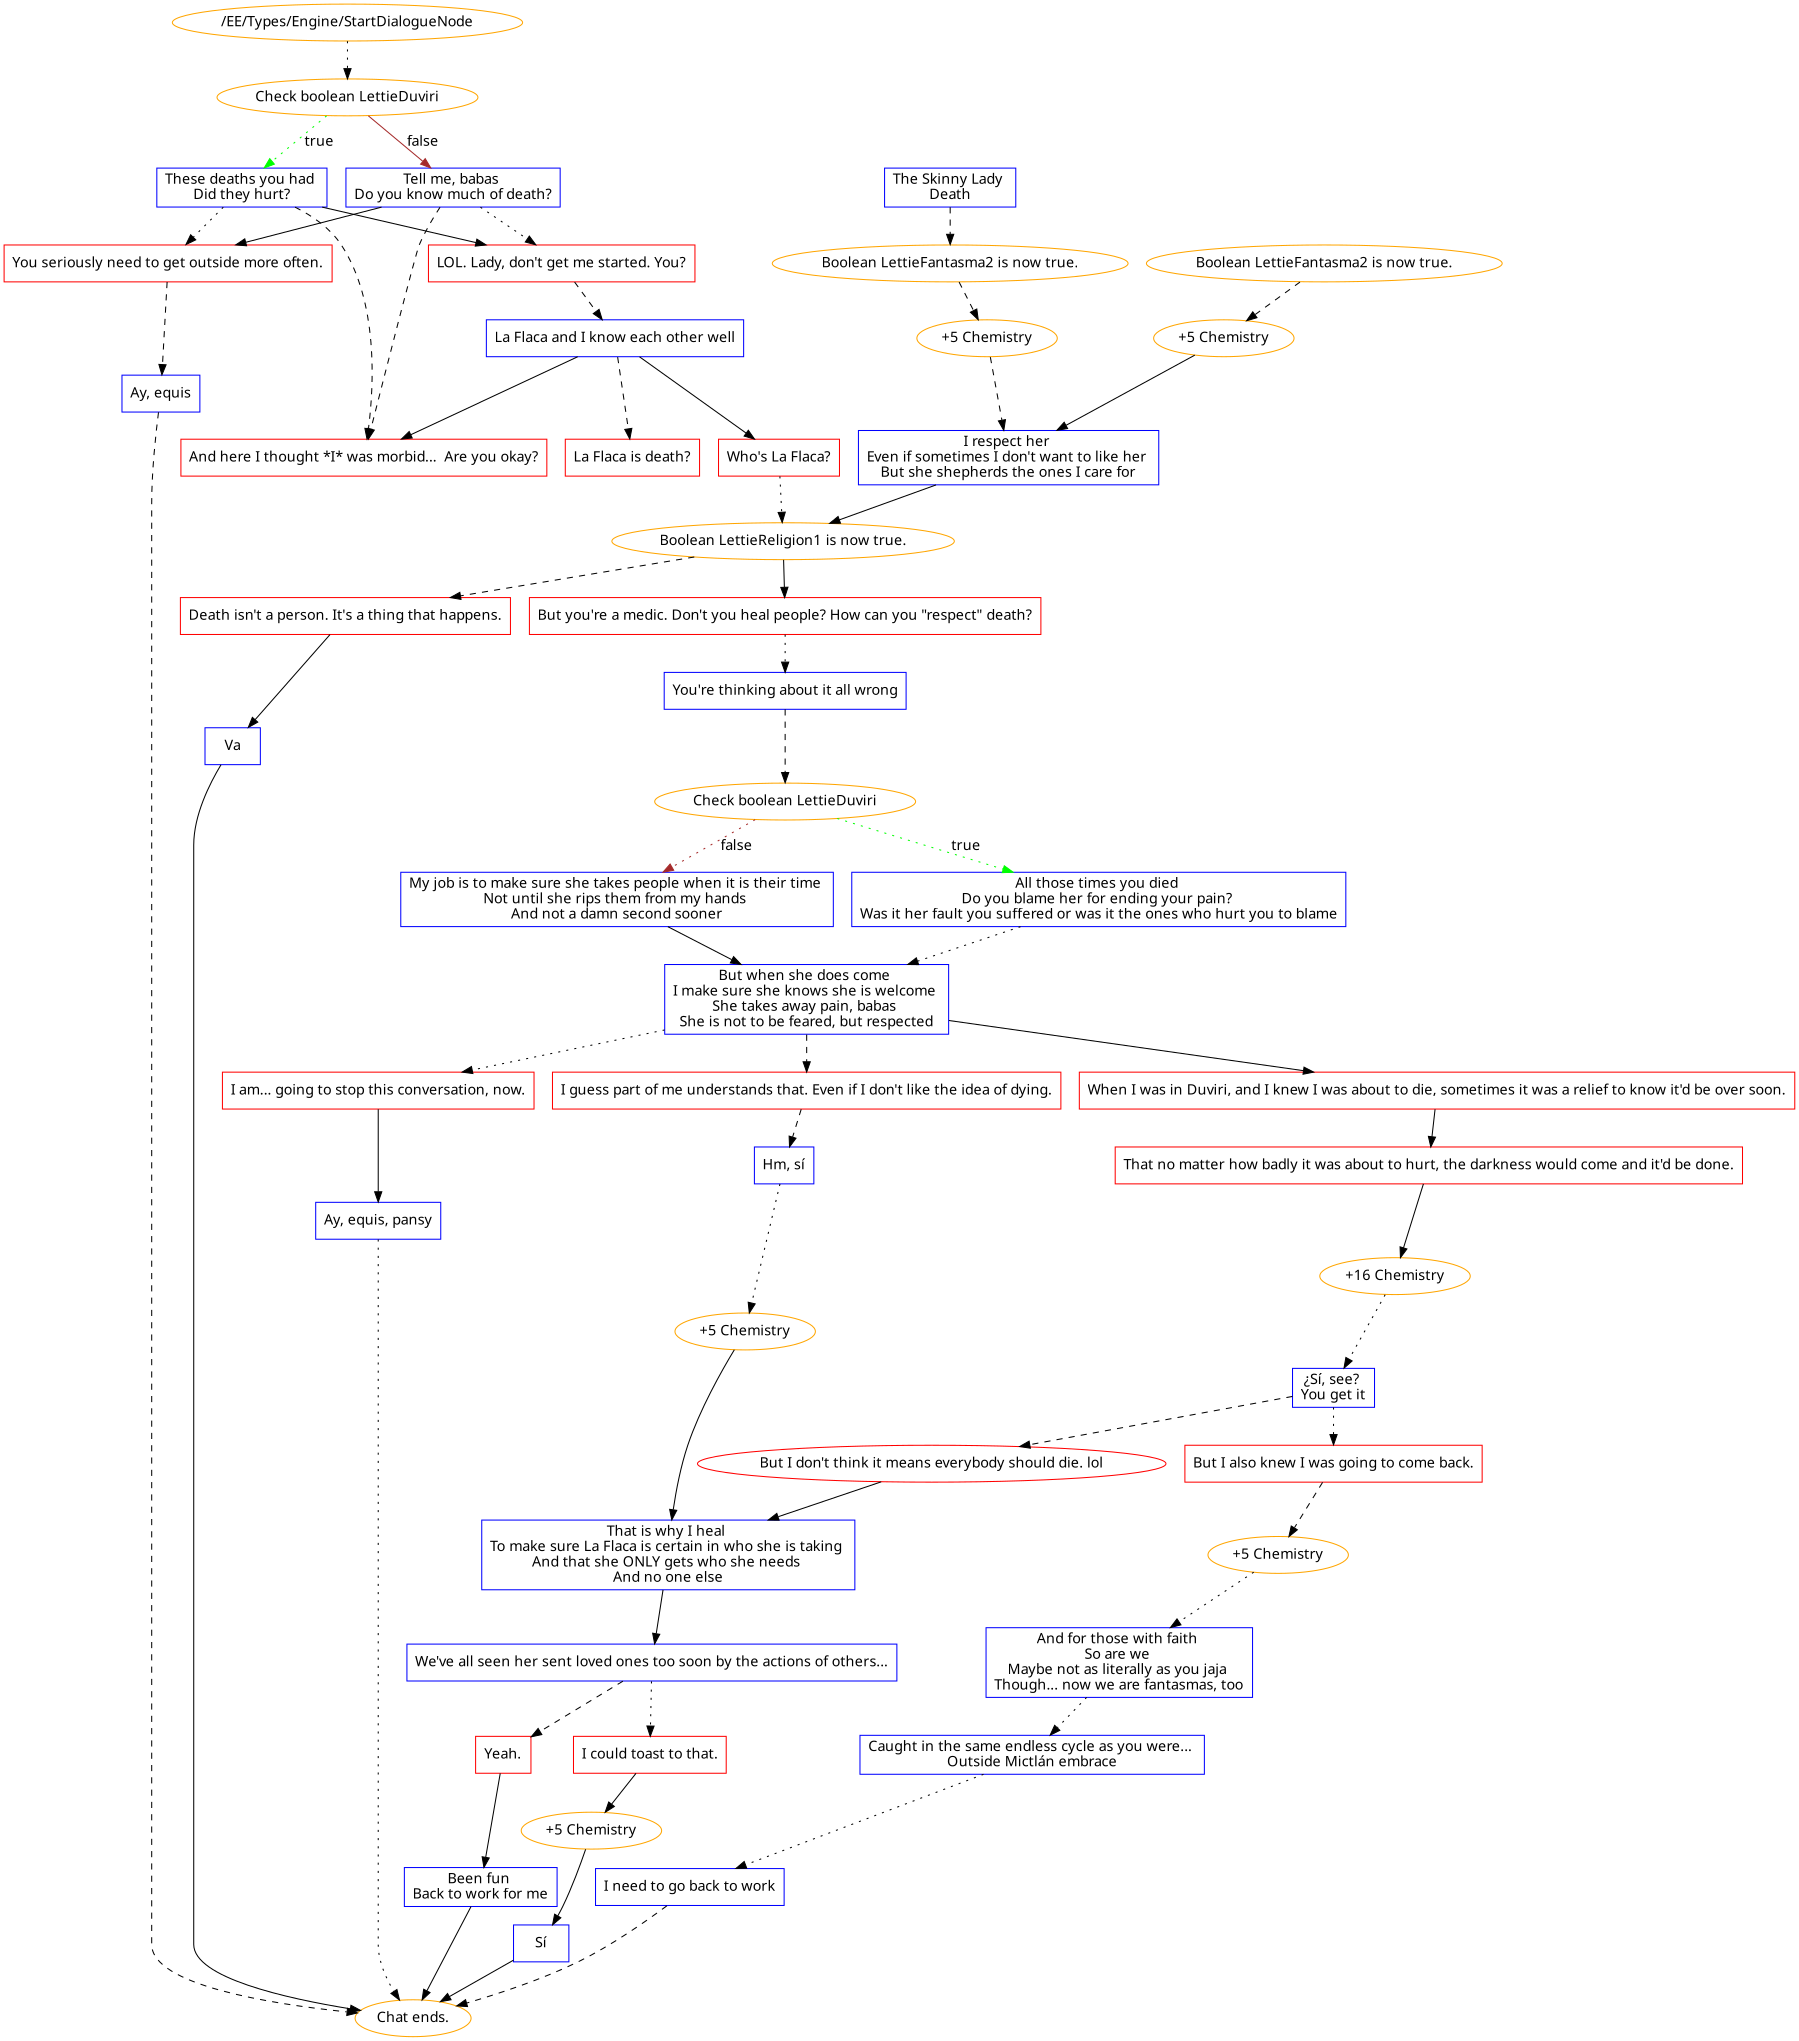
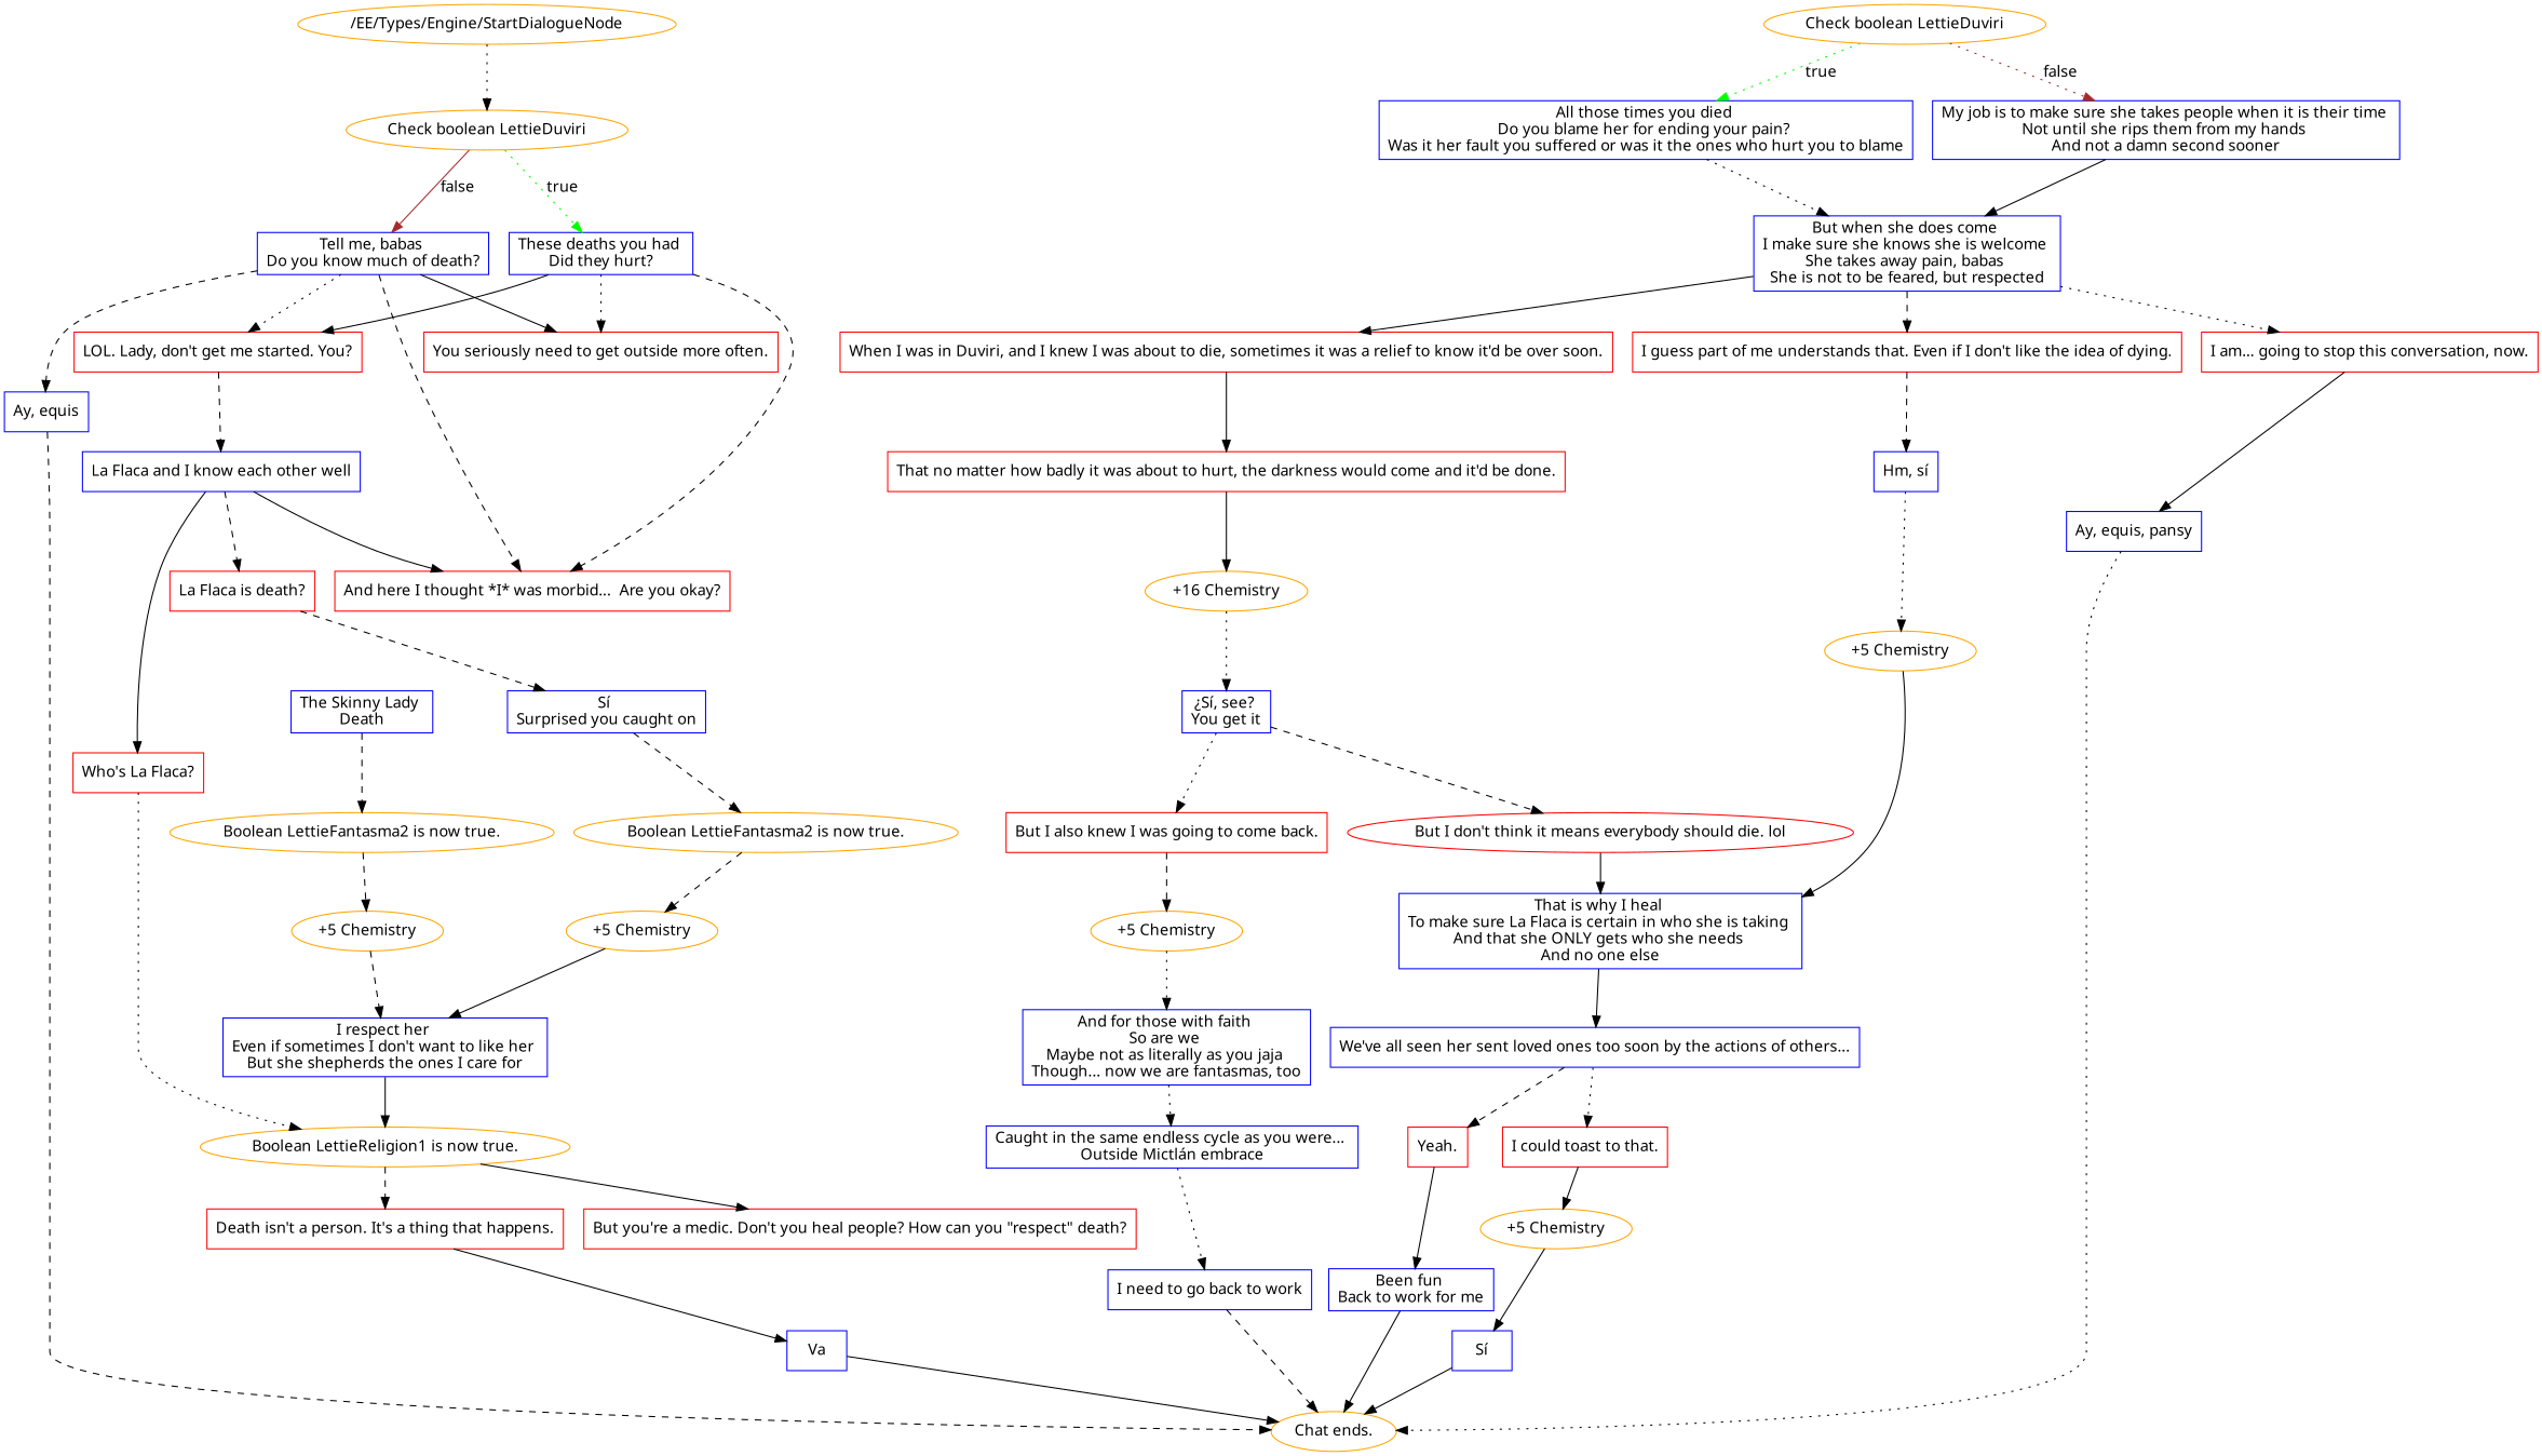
  digraph {
    fontname="Noto Sans"
    node [color=blue fontname="Noto Sans" shape=box]
    edge [fontname="Noto Sans" style=solid]
    n1 [color=orange label="/EE/Types/Engine/StartDialogueNode" shape=""]
    n2 [color=orange label="Check boolean LettieDuviri" shape=""]
    n3 [label="These deaths you had \nDid they hurt?"]
    n4 [label="Tell me, babas \nDo you know much of death?"]
    n5 [color=red label="And here I thought *I* was morbid...  Are you okay?"]
    n6 [color=red label="LOL. Lady, don't get me started. You?"]
    n7 [color=red label="You seriously need to get outside more often."]
    n8 [label="La Flaca and I know each other well"]
    n9 [label="Ay, equis"]
    n10 [color=red label="La Flaca is death?"]
    n11 [color=red label="Who's La Flaca?"]
    "Chat ends." [color=orange shape=""]
+   n13 [label="Sí \nSurprised you caught on"]
    n14 [color=orange label="Boolean LettieReligion1 is now true." shape=""]
    n15 [color=orange label="Boolean LettieFantasma2 is now true." shape=""]
    n16 [label="The Skinny Lady \nDeath"]
    n17 [color=orange label="Boolean LettieFantasma2 is now true." shape=""]
    n18 [color=orange label="+5 Chemistry" shape=""]
    n19 [color=orange label="+5 Chemistry" shape=""]
    n20 [label="I respect her \nEven if sometimes I don't want to like her \nBut she shepherds the ones I care for"]
    n21 [color=red label="But you're a medic. Don't you heal people? How can you \"respect\" death?"]
    n22 [color=red label="Death isn't a person. It's a thing that happens."]
-   n23 [label="You're thinking about it all wrong"]
    n24 [label=Va]
    n25 [color=orange label="Check boolean LettieDuviri" shape=""]
    n26 [label="All those times you died \nDo you blame her for ending your pain? \nWas it her fault you suffered or was it the ones who hurt you to blame"]
    n27 [label="My job is to make sure she takes people when it is their time \nNot until she rips them from my hands \nAnd not a damn second sooner"]
    n28 [label="But when she does come \nI make sure she knows she is welcome \nShe takes away pain, babas \nShe is not to be feared, but respected"]
    n29 [color=red label="When I was in Duviri, and I knew I was about to die, sometimes it was a relief to know it'd be over soon."]
    n30 [color=red label="I guess part of me understands that. Even if I don't like the idea of dying."]
    n31 [color=red label="I am... going to stop this conversation, now."]
    n32 [color=red label="That no matter how badly it was about to hurt, the darkness would come and it'd be done."]
    n33 [label="Hm, sí"]
    n34 [label="Ay, equis, pansy"]
    n35 [color=orange label="+16 Chemistry" shape=""]
    n36 [color=orange label="+5 Chemistry" shape=""]
    n37 [label="¿Sí, see? \nYou get it"]
    n38 [label="That is why I heal \nTo make sure La Flaca is certain in who she is taking \nAnd that she ONLY gets who she needs \nAnd no one else"]
    n39 [color=red label="But I also knew I was going to come back."]
    n40 [color=red label="But I don't think it means everybody should die. lol" shape=ellipse]
    n41 [label="We've all seen her sent loved ones too soon by the actions of others..."]
    n42 [color=orange label="+5 Chemistry" shape=""]
    n43 [color=red label="Yeah."]
    n44 [color=red label="I could toast to that."]
    n45 [label="And for those with faith \nSo are we \nMaybe not as literally as you jaja \nThough... now we are fantasmas, too"]
    n46 [label="Been fun \nBack to work for me"]
    n47 [color=orange label="+5 Chemistry" shape=""]
    n48 [label="Caught in the same endless cycle as you were... \nOutside Mictlán embrace"]
    n49 [label="Sí"]
    n50 [label="I need to go back to work"]
    n1 -> n2 [style=dotted]
    n2 -> n3 [color=green label=true style=dotted]
    n2 -> n4 [color=brown label=false]
    n3 -> n5 [style=dashed]
    n3 -> n6
    n3 -> n7 [style=dotted]
    n4 -> n5 [style=dashed]
    n4 -> n6 [style=dotted]
    n4 -> n7
    n6 -> n8 [style=dashed]
-   n7 -> n9 [style=dashed]
+   n4 -> n9 [style=dashed]
    n8 -> n5
    n8 -> n10 [style=dashed]
    n8 -> n11
    n9 -> "Chat ends." [style=dashed]
+   n10 -> n13 [style=dashed]
    n11 -> n14 [style=dotted]
+   n13 -> n15 [style=dashed]
    n14 -> n21
    n14 -> n22 [style=dashed]
    n15 -> n18 [style=dashed]
    n16 -> n17 [style=dashed]
    n17 -> n19 [style=dashed]
    n18 -> n20
    n19 -> n20 [style=dashed]
    n20 -> n14
-   n21 -> n23 [style=dotted]
    n22 -> n24
-   n23 -> n25 [style=dashed]
    n24 -> "Chat ends."
    n25 -> n26 [color=green label=true style=dotted]
    n25 -> n27 [color=brown label=false style=dotted]
    n26 -> n28 [style=dotted]
    n27 -> n28
    n28 -> n29
    n28 -> n30 [style=dashed]
    n28 -> n31 [style=dotted]
    n29 -> n32
    n30 -> n33 [style=dashed]
    n31 -> n34
    n32 -> n35
    n33 -> n36 [style=dotted]
    n34 -> "Chat ends." [style=dotted]
    n35 -> n37 [style=dotted]
    n36 -> n38
    n37 -> n39 [style=dotted]
    n37 -> n40 [style=dashed]
    n38 -> n41
    n39 -> n42 [style=dashed]
    n40 -> n38
    n41 -> n43 [style=dashed]
    n41 -> n44 [style=dotted]
    n42 -> n45 [style=dotted]
    n43 -> n46
    n44 -> n47
    n45 -> n48 [style=dotted]
    n46 -> "Chat ends."
    n47 -> n49
    n48 -> n50 [style=dotted]
    n49 -> "Chat ends."
    n50 -> "Chat ends." [style=dashed]
  }
